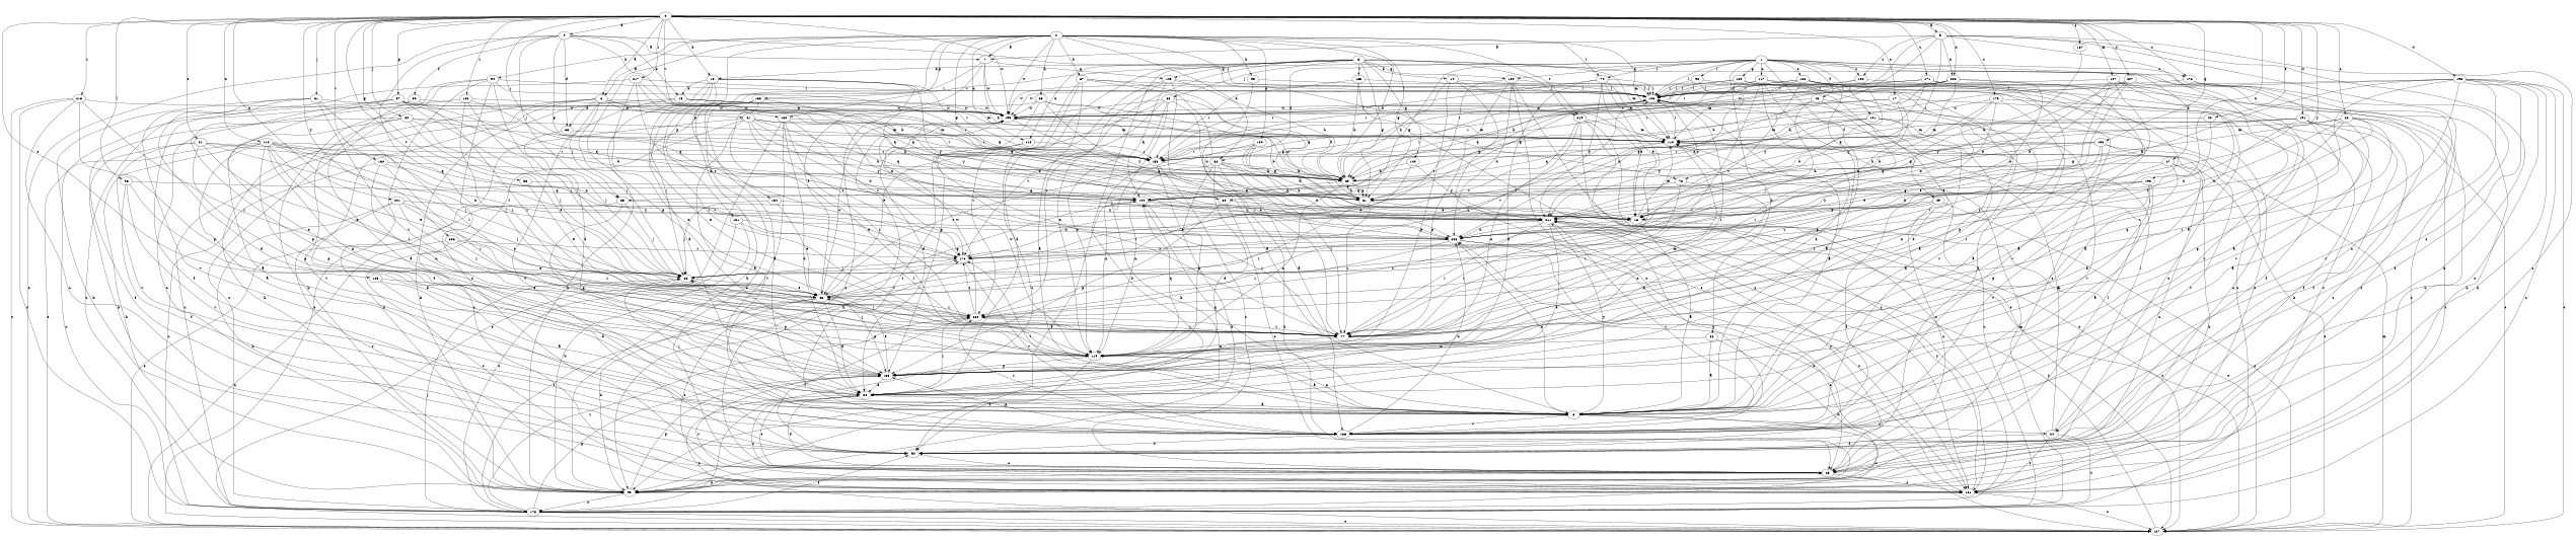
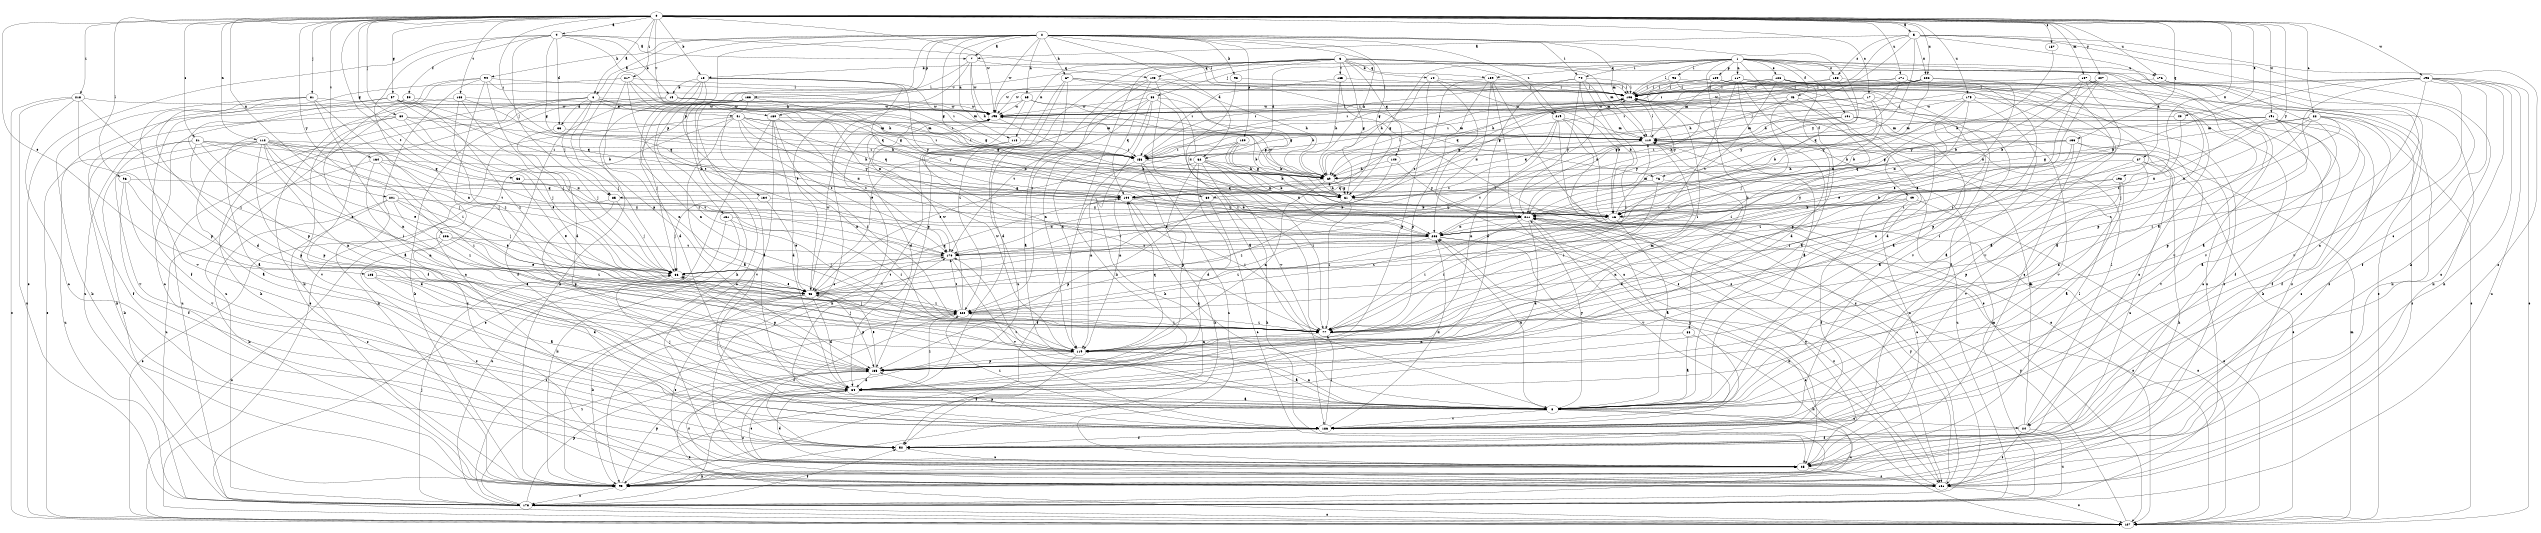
  strict digraph {
    0
    4
    5
    6
    13
    17
    21
    22
    40
    57
    58
    80
    81
    96
    107
    112
    125
    136
    153
    157
    163
    164
    170
    171
    175
    176
    180
    191
    193
    195
    198
    201
    202
    206
    207
    211
    217
    218
    103
    7
    61
    69
    127
    15
    33
    50
    85
    119
    24
    158
    76
    95
    8
    161
    178
    41
    52
    86
    203
    144
    34
    77
    16
    135
    43
    186
    110
    220
    60
    25
    1
    27
    32
    46
    49
    n76 [label=74]
    88
    98
    101
    117
    126
    129
    139
    2
    65
    67
    93
    94
    118
    130
    131
    133
    134
    219
    143
    3
    14
    83
    140
    185
    0 -> 4 [label=a]
    0 -> 5 [label=a]
    0 -> 6 [label=a]
    0 -> 13 [label=b]
    0 -> 17 [label=c]
    0 -> 21 [label=c]
    0 -> 22 [label=c]
    0 -> 40 [label=e]
    0 -> 57 [label=g]
    0 -> 58 [label=g]
    0 -> 80 [label=j]
    0 -> 81 [label=j]
    0 -> 96 [label=l]
    0 -> 107 [label=m]
    0 -> 112 [label=n]
    0 -> 125 [label=o]
    0 -> 136 [label=q]
    0 -> 153 [label=r]
    0 -> 157 [label=s]
    0 -> 163 [label=t]
    0 -> 164 [label=t]
    0 -> 170 [label=t]
    0 -> 171 [label=u]
    0 -> 175 [label=u]
    0 -> 176 [label=u]
    0 -> 180 [label=v]
    0 -> 191 [label=w]
    0 -> 193 [label=w]
    0 -> 195 [label=w]
    0 -> 198 [label=x]
    0 -> 201 [label=x]
    0 -> 202 [label=x]
    0 -> 206 [label=y]
    0 -> 207 [label=y]
    0 -> 211 [label=y]
    0 -> 217 [label=z]
    0 -> 218 [label=z]
    4 -> 103 [label=l]
    4 -> 7 [label=a]
    4 -> 61 [label=g]
    4 -> 69 [label=h]
    4 -> 127 [label=o]
    4 -> 15 [label=b]
    4 -> 33 [label=d]
    4 -> 50 [label=f]
    4 -> 85 [label=j]
    4 -> 119 [label=n]
    5 -> 153 [label=r]
    5 -> 202 [label=x]
    5 -> 7 [label=a]
    5 -> 85 [label=j]
    5 -> 24 [label=c]
    5 -> 158 [label=s]
    5 -> 76 [label=i]
    5 -> 95 [label=k]
    5 -> 8 [label=a]
    5 -> 161 [label=s]
    6 -> 153 [label=r]
    6 -> 211 [label=y]
    6 -> 33 [label=d]
    6 -> 85 [label=j]
    6 -> 95 [label=k]
    6 -> 178 [label=u]
    6 -> 41 [label=e]
    6 -> 52 [label=f]
    6 -> 86 [label=j]
    6 -> 203 [label=x]
    13 -> 153 [label=r]
    13 -> 211 [label=y]
    13 -> 15 [label=b]
    13 -> 119 [label=n]
    13 -> 95 [label=k]
    13 -> 144 [label=q]
    13 -> 34 [label=d]
    13 -> 77 [label=i]
    17 -> 153 [label=r]
    17 -> 195 [label=w]
    17 -> 52 [label=f]
    17 -> 203 [label=x]
    17 -> 16 [label=b]
    21 -> 153 [label=r]
    21 -> 52 [label=f]
    21 -> 86 [label=j]
    21 -> 203 [label=x]
    21 -> 135 [label=p]
    21 -> 43 [label=e]
    21 -> 186 [label=v]
    22 -> 61 [label=g]
    22 -> 161 [label=s]
    22 -> 52 [label=f]
    22 -> 86 [label=j]
    22 -> 203 [label=x]
    22 -> 77 [label=i]
    22 -> 110 [label=m]
    22 -> 220 [label=z]
    40 -> 170 [label=t]
    40 -> 110 [label=m]
    57 -> 195 [label=w]
-   57 -> 119 [label=n]
    57 -> 52 [label=f]
    57 -> 86 [label=j]
    57 -> 144 [label=q]
    57 -> 16 [label=b]
    57 -> 135 [label=p]
    58 -> 61 [label=g]
    58 -> 43 [label=e]
    80 -> 69 [label=h]
    80 -> 95 [label=k]
    80 -> 8 [label=a]
    80 -> 86 [label=j]
    80 -> 43 [label=e]
    80 -> 186 [label=v]
    80 -> 110 [label=m]
    81 -> 195 [label=w]
-   81 -> 119 [label=t]
+   81 -> 119 [label=n]
    81 -> 95 [label=k]
    81 -> 34 [label=d]
    81 -> 77 [label=i]
    81 -> 186 [label=v]
    96 -> 52 [label=f]
    96 -> 144 [label=q]
    96 -> 34 [label=d]
    96 -> 186 [label=v]
    107 -> 103 [label=l]
    107 -> 127 [label=o]
    107 -> 8 [label=a]
    107 -> 77 [label=i]
    107 -> 16 [label=b]
    107 -> 43 [label=e]
    107 -> 186 [label=v]
    112 -> 153 [label=r]
    112 -> 170 [label=t]
    112 -> 69 [label=h]
    112 -> 119 [label=n]
    112 -> 95 [label=k]
    112 -> 8 [label=a]
    112 -> 178 [label=u]
    112 -> 86 [label=j]
    112 -> 144 [label=q]
    112 -> 77 [label=i]
    112 -> 135 [label=p]
    112 -> 43 [label=e]
    125 -> 8 [label=a]
    125 -> 34 [label=d]
    125 -> 43 [label=e]
    136 -> 153 [label=r]
    136 -> 69 [label=h]
    136 -> 144 [label=q]
    136 -> 34 [label=d]
    136 -> 77 [label=i]
    136 -> 186 [label=v]
    136 -> 220 [label=z]
    153 -> 69 [label=h]
    153 -> 119 [label=n]
    153 -> 95 [label=k]
    153 -> 25 [label=c]
    157 -> 16 [label=b]
    163 -> 195 [label=w]
    163 -> 86 [label=j]
    163 -> 144 [label=q]
    163 -> 220 [label=z]
    163 -> 25 [label=c]
    164 -> 170 [label=t]
    164 -> 69 [label=h]
    164 -> 119 [label=n]
    164 -> 178 [label=u]
    164 -> 77 [label=i]
    170 -> 86 [label=j]
    170 -> 186 [label=v]
    171 -> 103 [label=l]
    171 -> 69 [label=h]
    171 -> 144 [label=q]
    171 -> 77 [label=i]
    171 -> 135 [label=p]
    175 -> 195 [label=w]
    175 -> 95 [label=k]
    175 -> 8 [label=a]
    175 -> 203 [label=x]
    175 -> 16 [label=b]
    175 -> 43 [label=e]
    176 -> 103 [label=l]
    176 -> 161 [label=s]
    176 -> 186 [label=v]
    180 -> 170 [label=t]
    180 -> 127 [label=o]
    180 -> 34 [label=d]
    180 -> 77 [label=i]
    180 -> 186 [label=v]
    180 -> 110 [label=m]
    191 -> 61 [label=g]
    191 -> 69 [label=h]
    191 -> 8 [label=a]
    191 -> 52 [label=f]
    191 -> 203 [label=x]
    191 -> 135 [label=p]
    191 -> 110 [label=m]
    191 -> 25 [label=c]
    193 -> 153 [label=r]
    193 -> 103 [label=l]
    193 -> 127 [label=o]
    193 -> 95 [label=k]
    193 -> 8 [label=a]
    193 -> 178 [label=u]
    193 -> 52 [label=f]
    193 -> 16 [label=b]
    193 -> 135 [label=p]
    193 -> 186 [label=v]
    193 -> 25 [label=c]
    195 -> 103 [label=l]
    195 -> 95 [label=k]
    195 -> 16 [label=b]
    195 -> 110 [label=m]
    198 -> 211 [label=y]
-   198 -> 61 [label=g]
    198 -> 8 [label=a]
    198 -> 34 [label=d]
    198 -> 16 [label=b]
    198 -> 135 [label=p]
    201 -> 211 [label=y]
    201 -> 95 [label=k]
    201 -> 161 [label=s]
    201 -> 86 [label=j]
    201 -> 43 [label=e]
    201 -> 220 [label=z]
    202 -> 153 [label=r]
    202 -> 195 [label=w]
    202 -> 211 [label=y]
    202 -> 103 [label=l]
    202 -> 69 [label=h]
    202 -> 95 [label=k]
    202 -> 203 [label=x]
    206 -> 170 [label=t]
    206 -> 127 [label=o]
    206 -> 161 [label=s]
    206 -> 43 [label=e]
    206 -> 220 [label=z]
    207 -> 211 [label=y]
    207 -> 103 [label=l]
    207 -> 69 [label=h]
    207 -> 95 [label=k]
    207 -> 16 [label=b]
    207 -> 43 [label=e]
    211 -> 127 [label=o]
    211 -> 203 [label=x]
    211 -> 34 [label=d]
    211 -> 77 [label=i]
    211 -> 186 [label=v]
    217 -> 170 [label=t]
    217 -> 103 [label=l]
    217 -> 61 [label=g]
    217 -> 69 [label=h]
    217 -> 119 [label=n]
    217 -> 178 [label=u]
    218 -> 195 [label=w]
    218 -> 127 [label=o]
    218 -> 178 [label=u]
    218 -> 135 [label=p]
    218 -> 220 [label=z]
    218 -> 25 [label=c]
    103 -> 195 [label=w]
    103 -> 61 [label=g]
    103 -> 8 [label=a]
    103 -> 77 [label=i]
    7 -> 195 [label=w]
    7 -> 69 [label=h]
    7 -> 95 [label=k]
    7 -> 43 [label=e]
    7 -> 143 [label=q]
    61 -> 211 [label=y]
    61 -> 69 [label=h]
    61 -> 77 [label=i]
    61 -> 220 [label=z]
    69 -> 195 [label=w]
    69 -> 103 [label=l]
    69 -> 61 [label=g]
    69 -> 119 [label=n]
    69 -> 144 [label=q]
    127 -> 211 [label=y]
    127 -> 110 [label=m]
    15 -> 195 [label=w]
    15 -> 61 [label=g]
    15 -> 95 [label=k]
    15 -> 52 [label=f]
    15 -> 110 [label=m]
    33 -> 153 [label=r]
    33 -> 86 [label=j]
    50 -> 195 [label=w]
    50 -> 127 [label=o]
    50 -> 8 [label=a]
    50 -> 220 [label=z]
    85 -> 211 [label=y]
    85 -> 127 [label=o]
    85 -> 86 [label=j]
    85 -> 135 [label=p]
    119 -> 195 [label=w]
    119 -> 8 [label=a]
    119 -> 52 [label=f]
    119 -> 86 [label=j]
    119 -> 144 [label=q]
    119 -> 135 [label=p]
    119 -> 110 [label=m]
    24 -> 103 [label=l]
    24 -> 161 [label=s]
    24 -> 178 [label=u]
    24 -> 52 [label=f]
    24 -> 110 [label=m]
    158 -> 153 [label=r]
    158 -> 211 [label=y]
    158 -> 103 [label=l]
    158 -> 8 [label=a]
    76 -> 144 [label=q]
    76 -> 34 [label=d]
    76 -> 77 [label=i]
    95 -> 103 [label=l]
    95 -> 178 [label=u]
    95 -> 135 [label=p]
    8 -> 170 [label=t]
    8 -> 211 [label=y]
    8 -> 119 [label=n]
    8 -> 24 [label=c]
    8 -> 178 [label=u]
    8 -> 86 [label=j]
    8 -> 203 [label=x]
    8 -> 144 [label=q]
    8 -> 186 [label=v]
    161 -> 211 [label=y]
    161 -> 127 [label=o]
    161 -> 203 [label=x]
    178 -> 170 [label=t]
    178 -> 127 [label=o]
    178 -> 52 [label=f]
    178 -> 86 [label=j]
    178 -> 135 [label=p]
    178 -> 110 [label=m]
    178 -> 220 [label=z]
    41 -> 153 [label=r]
    41 -> 170 [label=t]
    41 -> 211 [label=y]
    41 -> 95 [label=k]
    41 -> 8 [label=a]
    41 -> 161 [label=s]
    41 -> 203 [label=x]
    41 -> 144 [label=q]
    41 -> 110 [label=m]
    52 -> 25 [label=c]
    86 -> 103 [label=l]
    86 -> 135 [label=p]
    86 -> 43 [label=e]
    203 -> 170 [label=t]
    203 -> 127 [label=o]
    203 -> 161 [label=s]
    203 -> 220 [label=z]
    144 -> 211 [label=y]
    144 -> 52 [label=f]
    144 -> 77 [label=i]
    144 -> 16 [label=b]
    34 -> 127 [label=o]
    34 -> 8 [label=a]
    34 -> 161 [label=s]
    34 -> 220 [label=z]
    34 -> 25 [label=c]
    77 -> 119 [label=n]
    77 -> 86 [label=j]
    77 -> 220 [label=z]
    16 -> 127 [label=o]
    16 -> 8 [label=a]
    16 -> 77 [label=i]
    16 -> 110 [label=m]
    16 -> 220 [label=z]
    135 -> 161 [label=s]
    135 -> 34 [label=d]
    135 -> 43 [label=e]
    43 -> 170 [label=t]
    43 -> 195 [label=w]
    43 -> 95 [label=k]
    43 -> 161 [label=s]
    43 -> 144 [label=q]
    43 -> 34 [label=d]
    43 -> 135 [label=p]
    43 -> 220 [label=z]
    186 -> 211 [label=y]
    186 -> 52 [label=f]
    186 -> 203 [label=x]
+   186 -> 77 [label=i]
    186 -> 135 [label=p]
    186 -> 220 [label=z]
    110 -> 153 [label=r]
    110 -> 170 [label=t]
    110 -> 103 [label=l]
    110 -> 127 [label=o]
    110 -> 178 [label=u]
    220 -> 170 [label=t]
    220 -> 195 [label=w]
    220 -> 52 [label=f]
    220 -> 77 [label=i]
    60 -> 16 [label=b]
    60 -> 135 [label=p]
    60 -> 25 [label=c]
    25 -> 211 [label=y]
    25 -> 95 [label=k]
    25 -> 161 [label=s]
    25 -> 34 [label=d]
    1 -> 176 [label=u]
    1 -> 180 [label=v]
    1 -> 103 [label=l]
    1 -> 24 [label=c]
    1 -> 158 [label=s]
    1 -> 178 [label=u]
    1 -> 60 [label=g]
    1 -> 27 [label=d]
    1 -> 32 [label=d]
    1 -> 46 [label=f]
    1 -> 49 [label=f]
    1 -> n76 [label=i]
    1 -> 88 [label=k]
    1 -> 98 [label=l]
    1 -> 101 [label=l]
    1 -> 117 [label=n]
    1 -> 126 [label=o]
    1 -> 129 [label=p]
    1 -> 139 [label=q]
    27 -> 69 [label=h]
    27 -> 95 [label=k]
    27 -> 77 [label=i]
    27 -> 186 [label=v]
    27 -> 25 [label=c]
    32 -> 69 [label=h]
    32 -> 119 [label=n]
    32 -> 95 [label=k]
    32 -> 203 [label=x]
    32 -> 34 [label=d]
    32 -> 77 [label=i]
    32 -> 16 [label=b]
    32 -> 135 [label=p]
    46 -> 195 [label=w]
    46 -> 61 [label=g]
    46 -> 86 [label=j]
    46 -> 77 [label=i]
    46 -> 25 [label=c]
    49 -> 127 [label=o]
    49 -> 119 [label=n]
    49 -> 52 [label=f]
    49 -> 16 [label=b]
    49 -> 25 [label=c]
    n76 -> 153 [label=r]
    n76 -> 211 [label=y]
    n76 -> 103 [label=l]
    n76 -> 34 [label=d]
    n76 -> 77 [label=i]
    n76 -> 16 [label=b]
    n76 -> 110 [label=m]
    88 -> 119 [label=n]
    88 -> 95 [label=k]
    88 -> 8 [label=a]
    98 -> 195 [label=w]
    98 -> 211 [label=y]
    98 -> 103 [label=l]
    98 -> 8 [label=a]
    98 -> 34 [label=d]
    101 -> 211 [label=y]
    101 -> 119 [label=n]
    101 -> 8 [label=a]
    101 -> 144 [label=q]
    101 -> 186 [label=v]
    101 -> 110 [label=m]
    117 -> 103 [label=l]
    117 -> 8 [label=a]
    117 -> 52 [label=f]
    117 -> 34 [label=d]
    117 -> 77 [label=i]
    117 -> 110 [label=m]
    117 -> 25 [label=c]
    126 -> 170 [label=t]
    126 -> 103 [label=l]
    126 -> 61 [label=g]
    126 -> 161 [label=s]
    126 -> 144 [label=q]
    126 -> 135 [label=p]
    126 -> 186 [label=v]
    126 -> 25 [label=c]
    129 -> 195 [label=w]
    129 -> 103 [label=l]
    129 -> 161 [label=s]
    129 -> 203 [label=x]
    129 -> 186 [label=v]
    139 -> 170 [label=t]
    139 -> 103 [label=l]
    139 -> 127 [label=o]
    139 -> 203 [label=x]
    139 -> 135 [label=p]
    139 -> 25 [label=c]
    2 -> 6 [label=a]
    2 -> 195 [label=w]
-   65 -> 211 [label=y]
+   2 -> 211 [label=y]
    2 -> 7 [label=a]
    2 -> 61 [label=g]
    2 -> 69 [label=h]
    2 -> 76 [label=i]
    2 -> 135 [label=p]
    2 -> 110 [label=m]
    2 -> 60 [label=g]
    2 -> 32 [label=d]
    2 -> n76 [label=i]
    2 -> 65 [label=h]
    2 -> 67 [label=h]
    2 -> 93 [label=k]
    2 -> 94 [label=k]
    2 -> 118 [label=n]
    2 -> 130 [label=p]
    2 -> 131 [label=p]
    2 -> 133 [label=p]
    2 -> 134 [label=p]
    2 -> 219 [label=z]
    65 -> 195 [label=w]
    65 -> 61 [label=g]
    65 -> 34 [label=d]
    65 -> 16 [label=b]
    65 -> 25 [label=c]
    67 -> 103 [label=l]
    67 -> 61 [label=g]
    67 -> 8 [label=a]
    67 -> 203 [label=x]
    67 -> 135 [label=p]
    67 -> 220 [label=z]
    93 -> 103 [label=l]
    93 -> 77 [label=i]
    94 -> 103 [label=l]
    94 -> 61 [label=g]
    94 -> 127 [label=o]
    94 -> 95 [label=k]
    94 -> 178 [label=u]
    94 -> 34 [label=d]
    94 -> 25 [label=c]
    118 -> 153 [label=r]
    118 -> 77 [label=i]
    118 -> 186 [label=v]
    130 -> 153 [label=r]
    130 -> 61 [label=g]
    130 -> 203 [label=x]
    130 -> 16 [label=b]
    130 -> 43 [label=e]
    131 -> 95 [label=k]
    131 -> 178 [label=u]
    131 -> 203 [label=x]
    131 -> 77 [label=i]
    133 -> 195 [label=w]
    133 -> 119 [label=n]
    133 -> 8 [label=a]
    133 -> 86 [label=j]
    133 -> 203 [label=x]
    133 -> 25 [label=c]
    134 -> 86 [label=j]
    134 -> 16 [label=b]
    134 -> 43 [label=e]
    219 -> 170 [label=t]
    219 -> 127 [label=o]
    219 -> 119 [label=n]
    219 -> 161 [label=s]
    219 -> 178 [label=u]
    219 -> 110 [label=m]
    143 -> 103 [label=l]
    143 -> 69 [label=h]
    143 -> 119 [label=n]
    143 -> 8 [label=a]
    143 -> 144 [label=q]
    143 -> 34 [label=d]
    3 -> 13 [label=b]
    3 -> 61 [label=g]
    3 -> 127 [label=o]
    3 -> 95 [label=k]
    3 -> 178 [label=u]
    3 -> 110 [label=m]
    3 -> 220 [label=z]
    3 -> 139 [label=q]
    3 -> 118 [label=n]
    3 -> 219 [label=z]
    3 -> 143 [label=q]
    3 -> 14 [label=b]
    3 -> 83 [label=j]
    3 -> 140 [label=q]
    3 -> 185 [label=v]
    14 -> 103 [label=l]
    14 -> 69 [label=h]
    14 -> 161 [label=s]
    14 -> 16 [label=b]
    14 -> 135 [label=p]
    83 -> 170 [label=t]
    83 -> 195 [label=w]
    83 -> 69 [label=h]
    83 -> 119 [label=n]
    83 -> 95 [label=k]
    83 -> 43 [label=e]
-   83 -> 186 [label=a]
+   83 -> 186 [label=v]
    140 -> 211 [label=y]
    140 -> 69 [label=h]
    140 -> 43 [label=e]
    185 -> 153 [label=r]
    185 -> 103 [label=l]
    185 -> 69 [label=h]
    185 -> 161 [label=s]
  }
